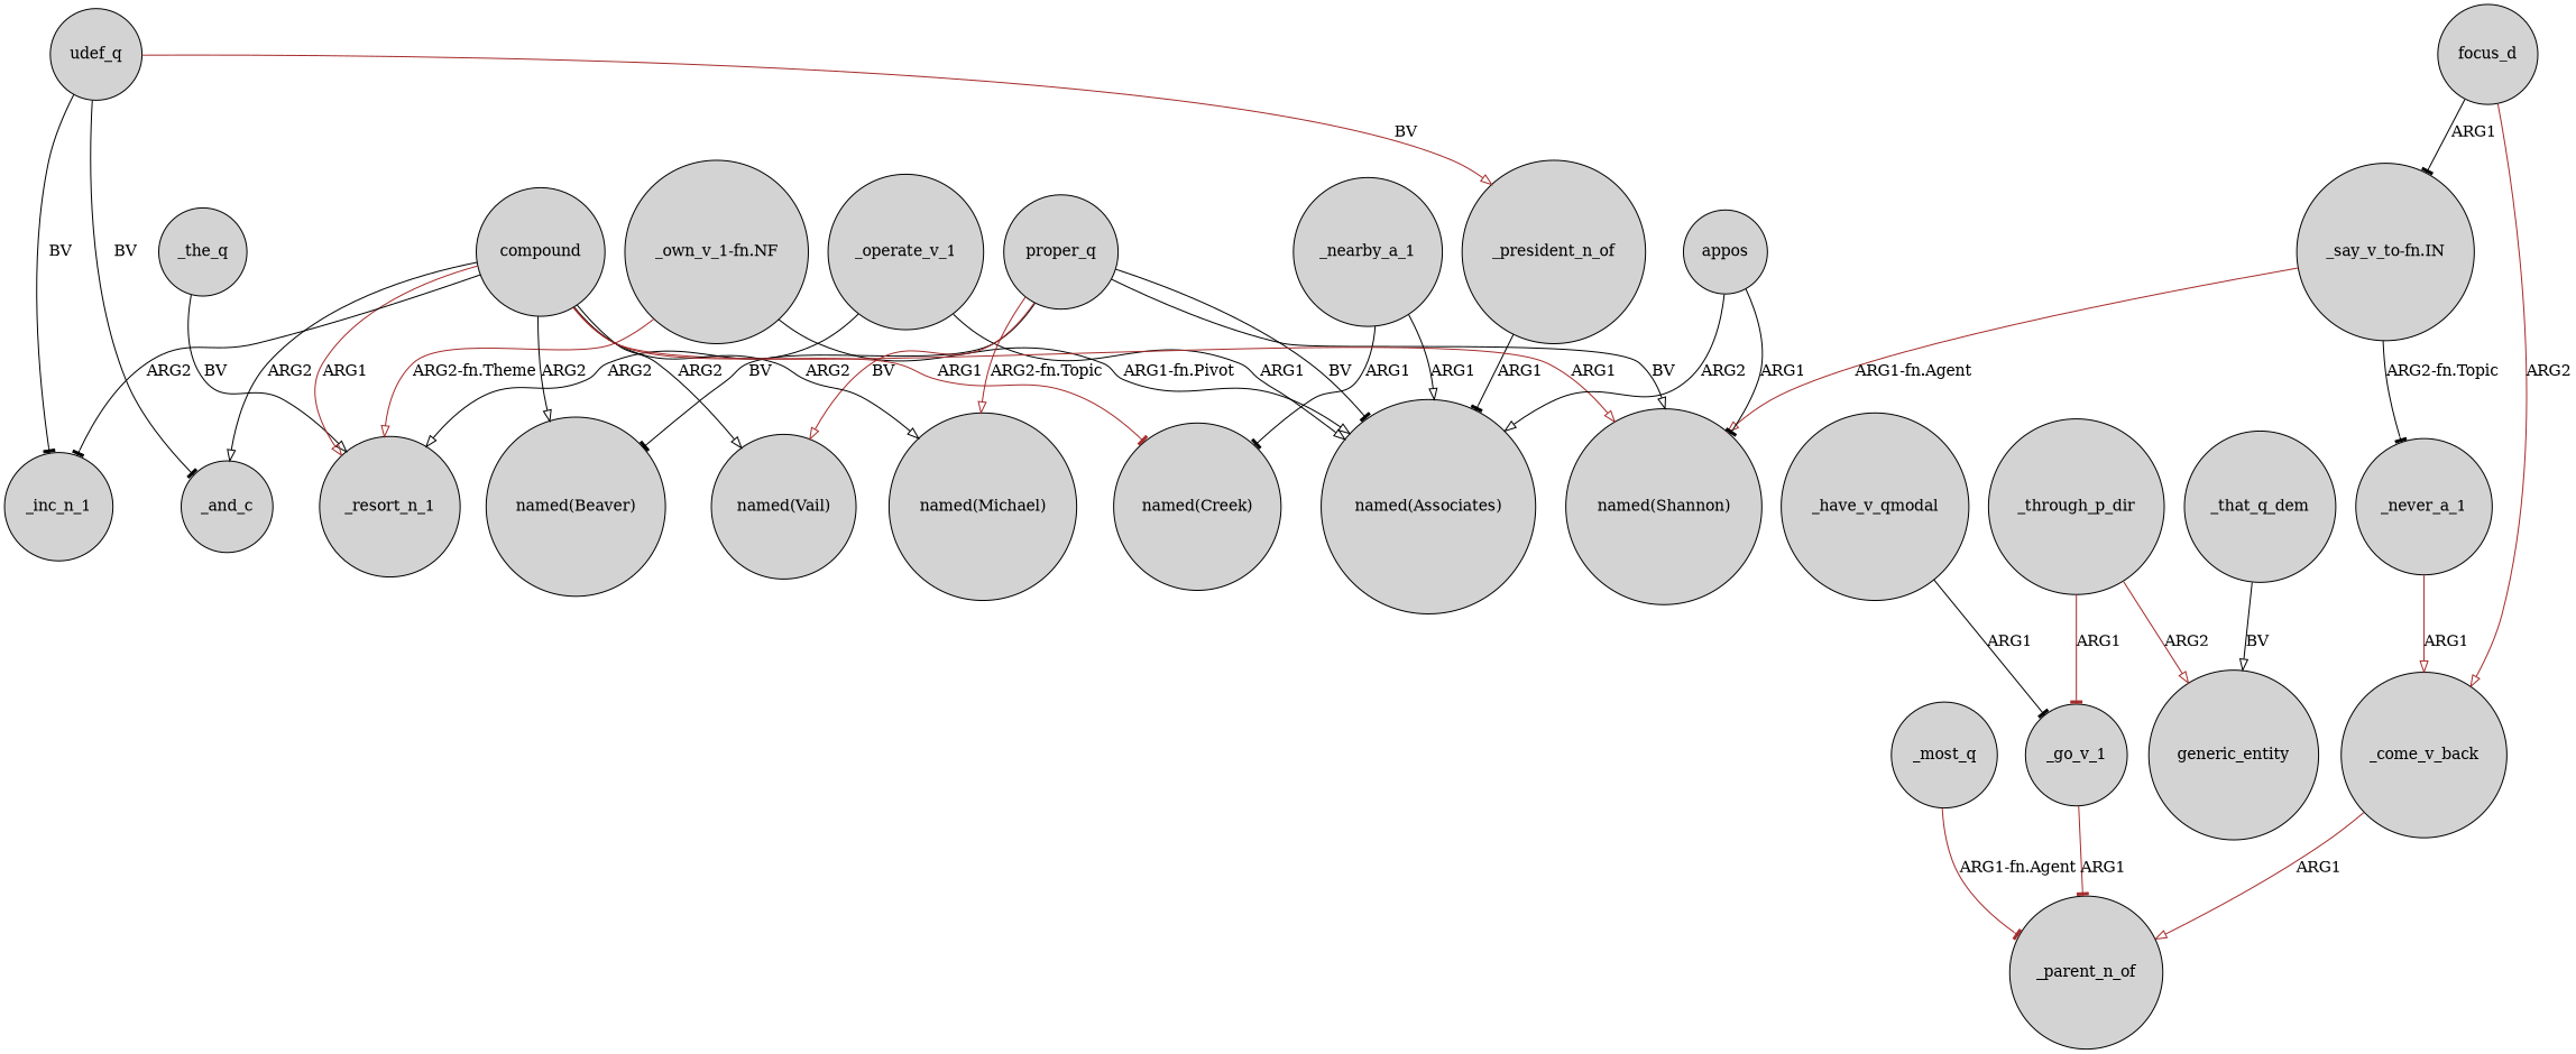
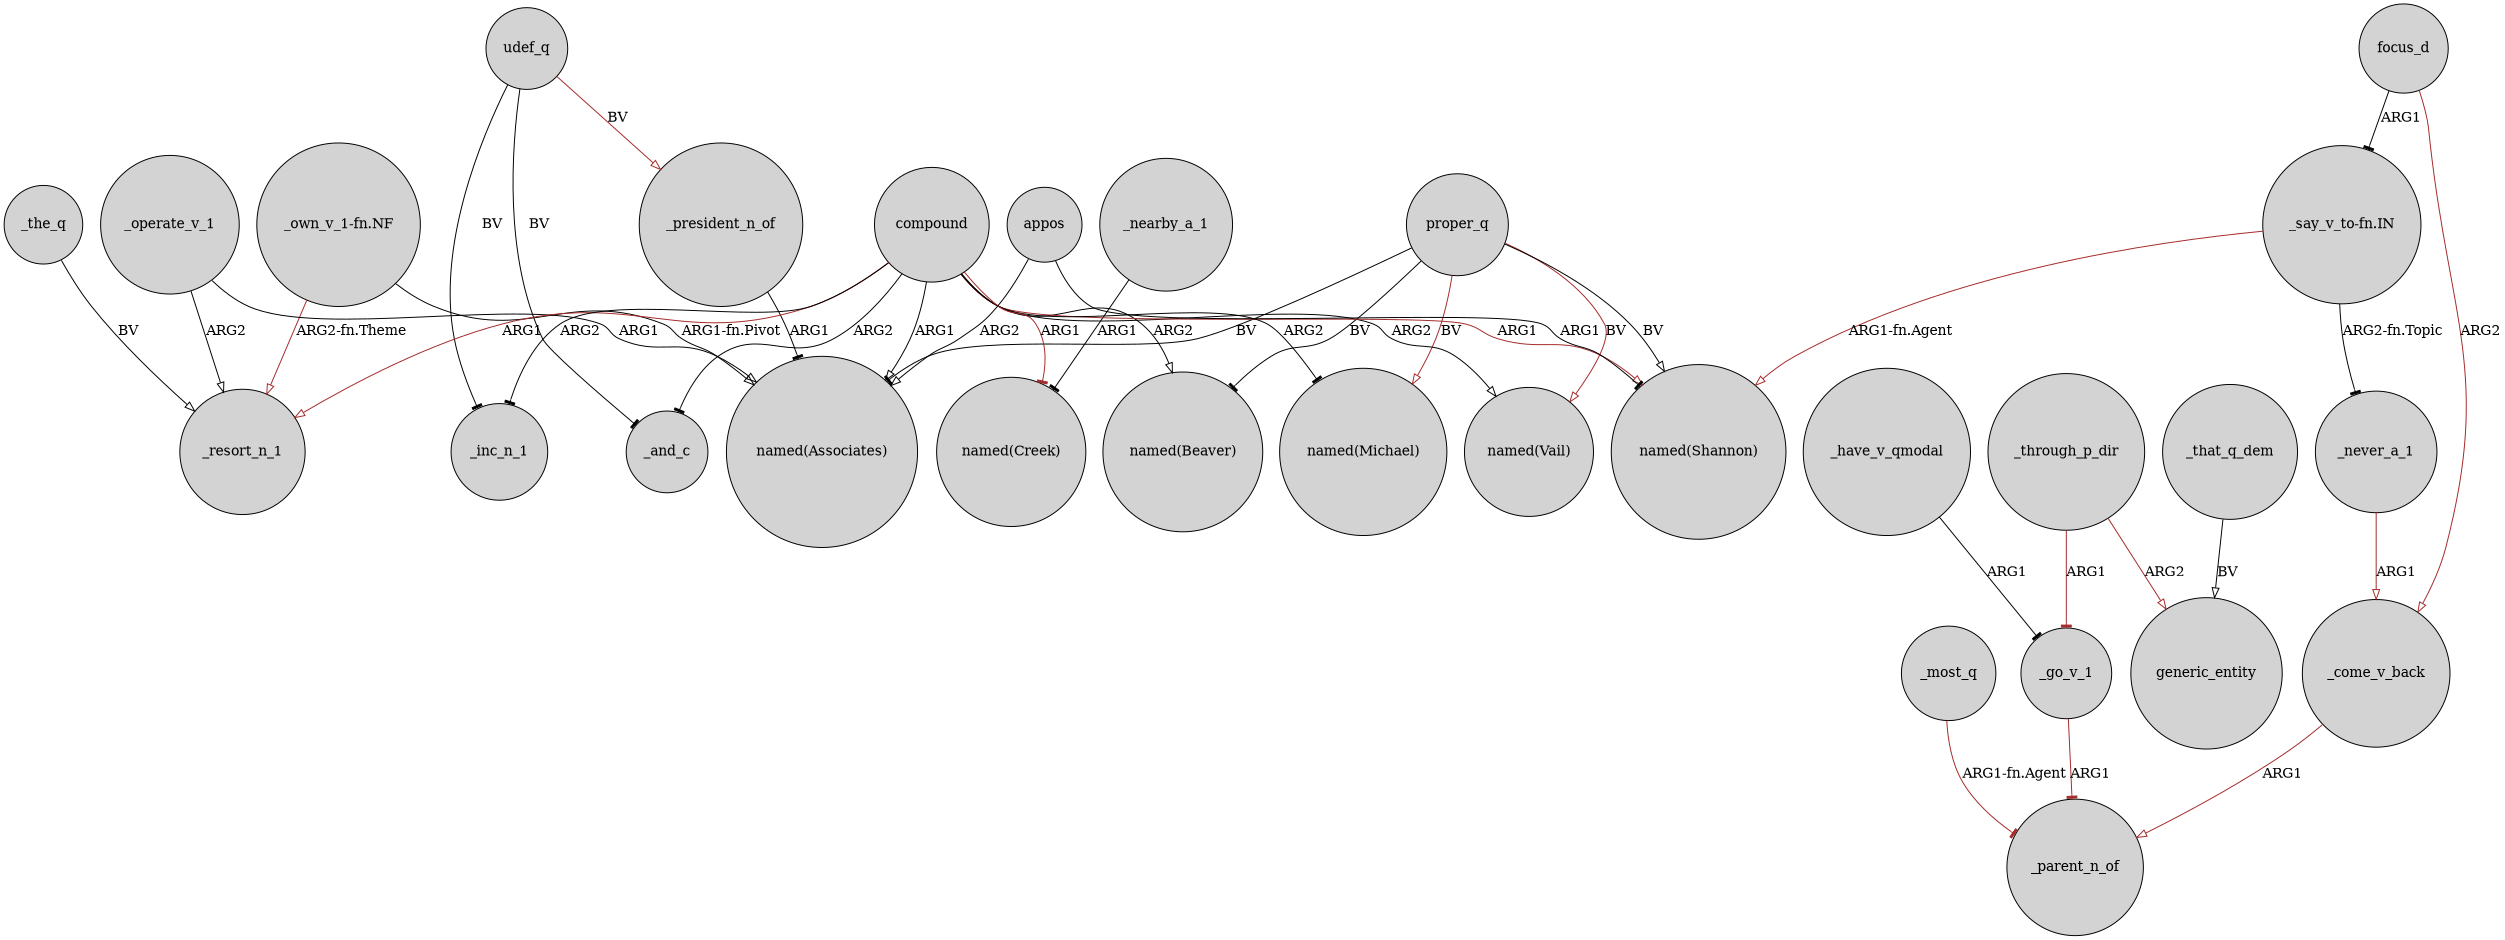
  digraph {
    node [shape=circle style=filled]
    edge [arrowhead=onormal color=black]
    "_own_v_1-fn.NF"
    "named(Associates)"
    _resort_n_1
    _operate_v_1
    udef_q
    _inc_n_1
    _president_n_of
    _and_c
    proper_q
    "named(Beaver)"
    "named(Vail)"
    "named(Shannon)"
    "named(Michael)"
    _that_q_dem
    generic_entity
    _the_q
    _most_q
    _parent_n_of
    _have_v_qmodal
    _go_v_1
    _nearby_a_1
    "named(Creek)"
    _never_a_1
    _come_v_back
    compound
    "_say_v_to-fn.IN"
    focus_d
    appos
    _through_p_dir
    "_own_v_1-fn.NF" -> "named(Associates)" [label="ARG1-fn.Pivot"]
    "_own_v_1-fn.NF" -> _resort_n_1 [color=brown label="ARG2-fn.Theme"]
    _operate_v_1 -> "named(Associates)" [label=ARG1]
    _operate_v_1 -> _resort_n_1 [label=ARG2]
    udef_q -> _inc_n_1 [arrowhead=tee label=BV]
    udef_q -> _president_n_of [color=brown label=BV]
    udef_q -> _and_c [arrowhead=tee label=BV]
    _president_n_of -> "named(Associates)" [arrowhead=tee label=ARG1]
    proper_q -> "named(Associates)" [arrowhead=tee label=BV]
    proper_q -> "named(Beaver)" [arrowhead=tee label=BV]
    proper_q -> "named(Vail)" [color=brown label=BV]
    proper_q -> "named(Shannon)" [label=BV]
-   proper_q -> "named(Michael)" [color=brown label="ARG2-fn.Topic"]
+   proper_q -> "named(Michael)" [color=brown label=BV]
    _that_q_dem -> generic_entity [label=BV]
    _the_q -> _resort_n_1 [label=BV]
    _most_q -> _parent_n_of [arrowhead=tee color=brown label="ARG1-fn.Agent"]
    _have_v_qmodal -> _go_v_1 [arrowhead=tee label=ARG1]
    _go_v_1 -> _parent_n_of [arrowhead=tee color=brown label=ARG1]
    _nearby_a_1 -> "named(Creek)" [arrowhead=tee label=ARG1]
    _never_a_1 -> _come_v_back [color=brown label=ARG1]
    _come_v_back -> _parent_n_of [color=brown label=ARG1]
-   _nearby_a_1 -> "named(Associates)" [label=ARG1]
+   compound -> "named(Associates)" [label=ARG1]
    compound -> _resort_n_1 [color=brown label=ARG1]
    compound -> _inc_n_1 [arrowhead=tee label=ARG2]
-   compound -> _and_c [label=ARG2]
+   compound -> _and_c [arrowhead=tee label=ARG2]
    compound -> "named(Beaver)" [label=ARG2]
    compound -> "named(Vail)" [label=ARG2]
    compound -> "named(Shannon)" [color=brown label=ARG1]
-   compound -> "named(Michael)" [label=ARG2]
+   compound -> "named(Michael)" [arrowhead=tee label=ARG2]
    compound -> "named(Creek)" [arrowhead=tee color=brown label=ARG1]
    "_say_v_to-fn.IN" -> "named(Shannon)" [color=brown label="ARG1-fn.Agent"]
    "_say_v_to-fn.IN" -> _never_a_1 [arrowhead=tee label="ARG2-fn.Topic"]
    focus_d -> _come_v_back [color=brown label=ARG2]
    focus_d -> "_say_v_to-fn.IN" [arrowhead=tee label=ARG1]
    appos -> "named(Associates)" [label=ARG2]
    appos -> "named(Shannon)" [arrowhead=tee label=ARG1]
    _through_p_dir -> generic_entity [color=brown label=ARG2]
    _through_p_dir -> _go_v_1 [arrowhead=tee color=brown label=ARG1]
  }
